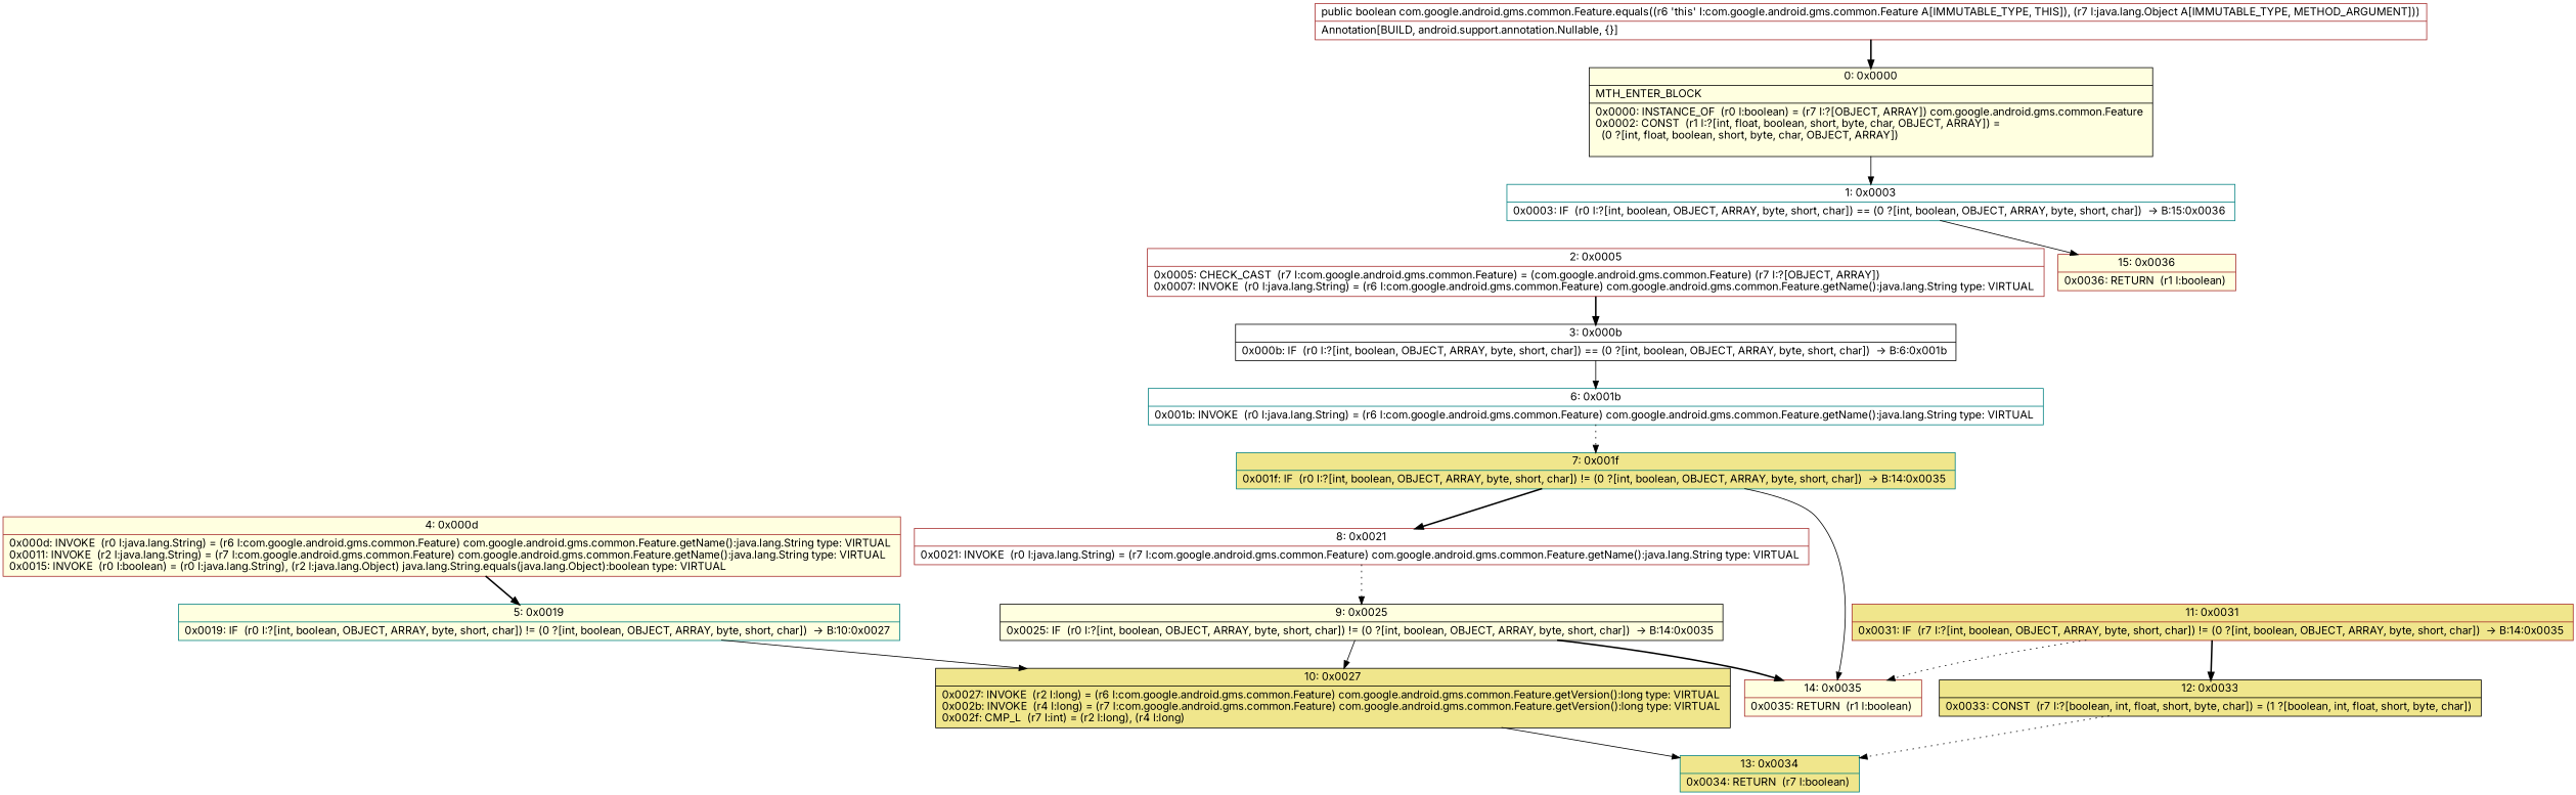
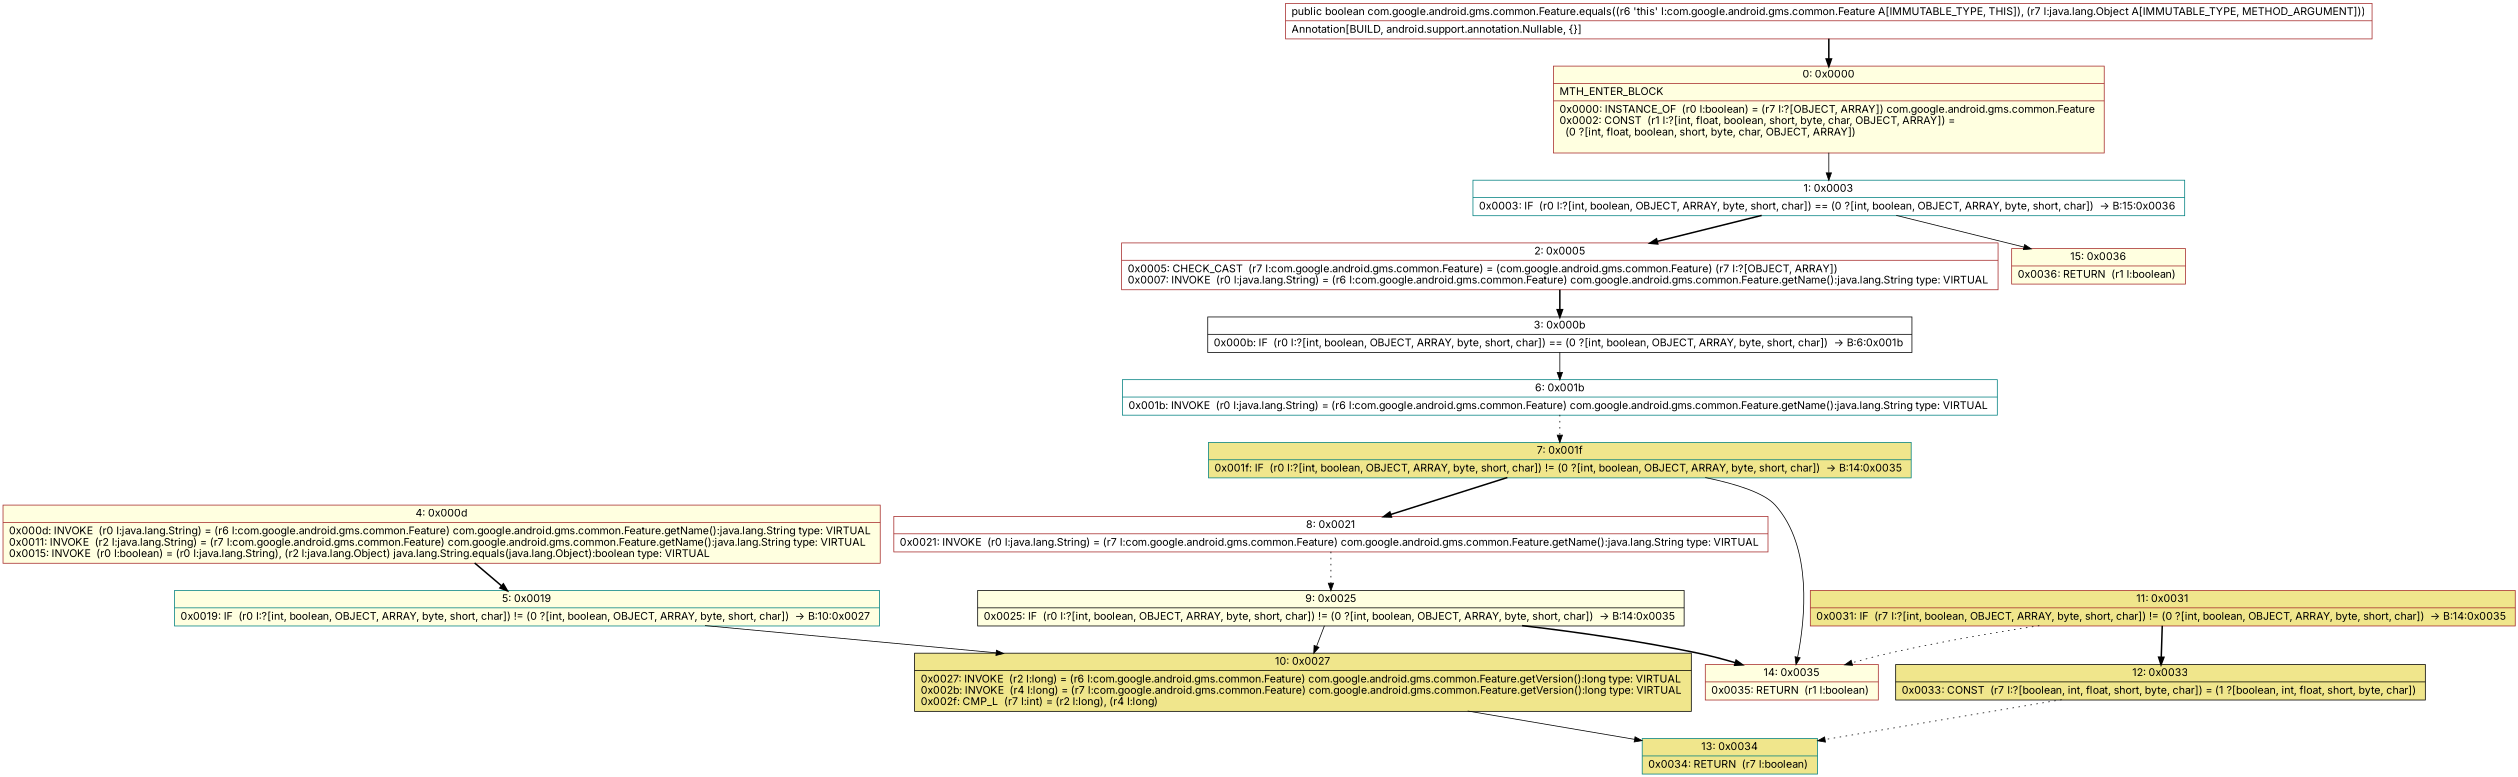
  digraph {
    fontname=Inter
    node [color=brown fillcolor=lightyellow fontname=Inter shape=record style=filled]
    edge [fontname=Inter style=solid]
-   n1 [color=black label="{0\:\ 0x0000|MTH_ENTER_BLOCK\l|0x0000: INSTANCE_OF  (r0 I:boolean) = (r7 I:?[OBJECT, ARRAY]) com.google.android.gms.common.Feature \l0x0002: CONST  (r1 I:?[int, float, boolean, short, byte, char, OBJECT, ARRAY]) = \l  (0 ?[int, float, boolean, short, byte, char, OBJECT, ARRAY])\l \l}"]
+   n1 [label="{0\:\ 0x0000|MTH_ENTER_BLOCK\l|0x0000: INSTANCE_OF  (r0 I:boolean) = (r7 I:?[OBJECT, ARRAY]) com.google.android.gms.common.Feature \l0x0002: CONST  (r1 I:?[int, float, boolean, short, byte, char, OBJECT, ARRAY]) = \l  (0 ?[int, float, boolean, short, byte, char, OBJECT, ARRAY])\l \l}"]
    n2 [color=teal fillcolor=white label="{1\:\ 0x0003|0x0003: IF  (r0 I:?[int, boolean, OBJECT, ARRAY, byte, short, char]) == (0 ?[int, boolean, OBJECT, ARRAY, byte, short, char])  \-\> B:15:0x0036 \l}"]
    n3 [fillcolor=white label="{2\:\ 0x0005|0x0005: CHECK_CAST  (r7 I:com.google.android.gms.common.Feature) = (com.google.android.gms.common.Feature) (r7 I:?[OBJECT, ARRAY]) \l0x0007: INVOKE  (r0 I:java.lang.String) = (r6 I:com.google.android.gms.common.Feature) com.google.android.gms.common.Feature.getName():java.lang.String type: VIRTUAL \l}"]
    n4 [label="{15\:\ 0x0036|0x0036: RETURN  (r1 I:boolean) \l}"]
    n5 [color=black fillcolor=white label="{3\:\ 0x000b|0x000b: IF  (r0 I:?[int, boolean, OBJECT, ARRAY, byte, short, char]) == (0 ?[int, boolean, OBJECT, ARRAY, byte, short, char])  \-\> B:6:0x001b \l}"]
    n6 [color=teal fillcolor=white label="{6\:\ 0x001b|0x001b: INVOKE  (r0 I:java.lang.String) = (r6 I:com.google.android.gms.common.Feature) com.google.android.gms.common.Feature.getName():java.lang.String type: VIRTUAL \l}"]
    n7 [label="{4\:\ 0x000d|0x000d: INVOKE  (r0 I:java.lang.String) = (r6 I:com.google.android.gms.common.Feature) com.google.android.gms.common.Feature.getName():java.lang.String type: VIRTUAL \l0x0011: INVOKE  (r2 I:java.lang.String) = (r7 I:com.google.android.gms.common.Feature) com.google.android.gms.common.Feature.getName():java.lang.String type: VIRTUAL \l0x0015: INVOKE  (r0 I:boolean) = (r0 I:java.lang.String), (r2 I:java.lang.Object) java.lang.String.equals(java.lang.Object):boolean type: VIRTUAL \l}"]
    n8 [color=teal label="{5\:\ 0x0019|0x0019: IF  (r0 I:?[int, boolean, OBJECT, ARRAY, byte, short, char]) != (0 ?[int, boolean, OBJECT, ARRAY, byte, short, char])  \-\> B:10:0x0027 \l}"]
    n9 [color=teal fillcolor=khaki label="{7\:\ 0x001f|0x001f: IF  (r0 I:?[int, boolean, OBJECT, ARRAY, byte, short, char]) != (0 ?[int, boolean, OBJECT, ARRAY, byte, short, char])  \-\> B:14:0x0035 \l}"]
    n10 [color=black fillcolor=khaki label="{10\:\ 0x0027|0x0027: INVOKE  (r2 I:long) = (r6 I:com.google.android.gms.common.Feature) com.google.android.gms.common.Feature.getVersion():long type: VIRTUAL \l0x002b: INVOKE  (r4 I:long) = (r7 I:com.google.android.gms.common.Feature) com.google.android.gms.common.Feature.getVersion():long type: VIRTUAL \l0x002f: CMP_L  (r7 I:int) = (r2 I:long), (r4 I:long) \l}"]
    n11 [color=teal fillcolor=khaki label="{13\:\ 0x0034|0x0034: RETURN  (r7 I:boolean) \l}"]
    n12 [fillcolor=white label="{8\:\ 0x0021|0x0021: INVOKE  (r0 I:java.lang.String) = (r7 I:com.google.android.gms.common.Feature) com.google.android.gms.common.Feature.getName():java.lang.String type: VIRTUAL \l}"]
    n13 [label="{14\:\ 0x0035|0x0035: RETURN  (r1 I:boolean) \l}"]
    n14 [color=black label="{9\:\ 0x0025|0x0025: IF  (r0 I:?[int, boolean, OBJECT, ARRAY, byte, short, char]) != (0 ?[int, boolean, OBJECT, ARRAY, byte, short, char])  \-\> B:14:0x0035 \l}"]
    n15 [fillcolor=khaki label="{11\:\ 0x0031|0x0031: IF  (r7 I:?[int, boolean, OBJECT, ARRAY, byte, short, char]) != (0 ?[int, boolean, OBJECT, ARRAY, byte, short, char])  \-\> B:14:0x0035 \l}"]
    n16 [color=black fillcolor=khaki label="{12\:\ 0x0033|0x0033: CONST  (r7 I:?[boolean, int, float, short, byte, char]) = (1 ?[boolean, int, float, short, byte, char]) \l}"]
    n17 [fillcolor=white label="{public boolean com.google.android.gms.common.Feature.equals((r6 'this' I:com.google.android.gms.common.Feature A[IMMUTABLE_TYPE, THIS]), (r7 I:java.lang.Object A[IMMUTABLE_TYPE, METHOD_ARGUMENT]))  | Annotation[BUILD, android.support.annotation.Nullable, \{\}]\l}"]
    n1 -> n2
+   n2 -> n3 [style=bold]
    n2 -> n4
    n3 -> n5 [style=bold]
    n5 -> n6
    n6 -> n9 [style=dotted]
    n7 -> n8 [style=bold]
    n8 -> n10
    n9 -> n12 [style=bold]
    n9 -> n13
    n10 -> n11
    n12 -> n14 [style=dotted]
    n14 -> n10
    n14 -> n13 [style=bold]
    n15 -> n13 [style=dotted]
    n15 -> n16 [style=bold]
    n16 -> n11 [style=dotted]
    n17 -> n1 [style=bold]
  }
